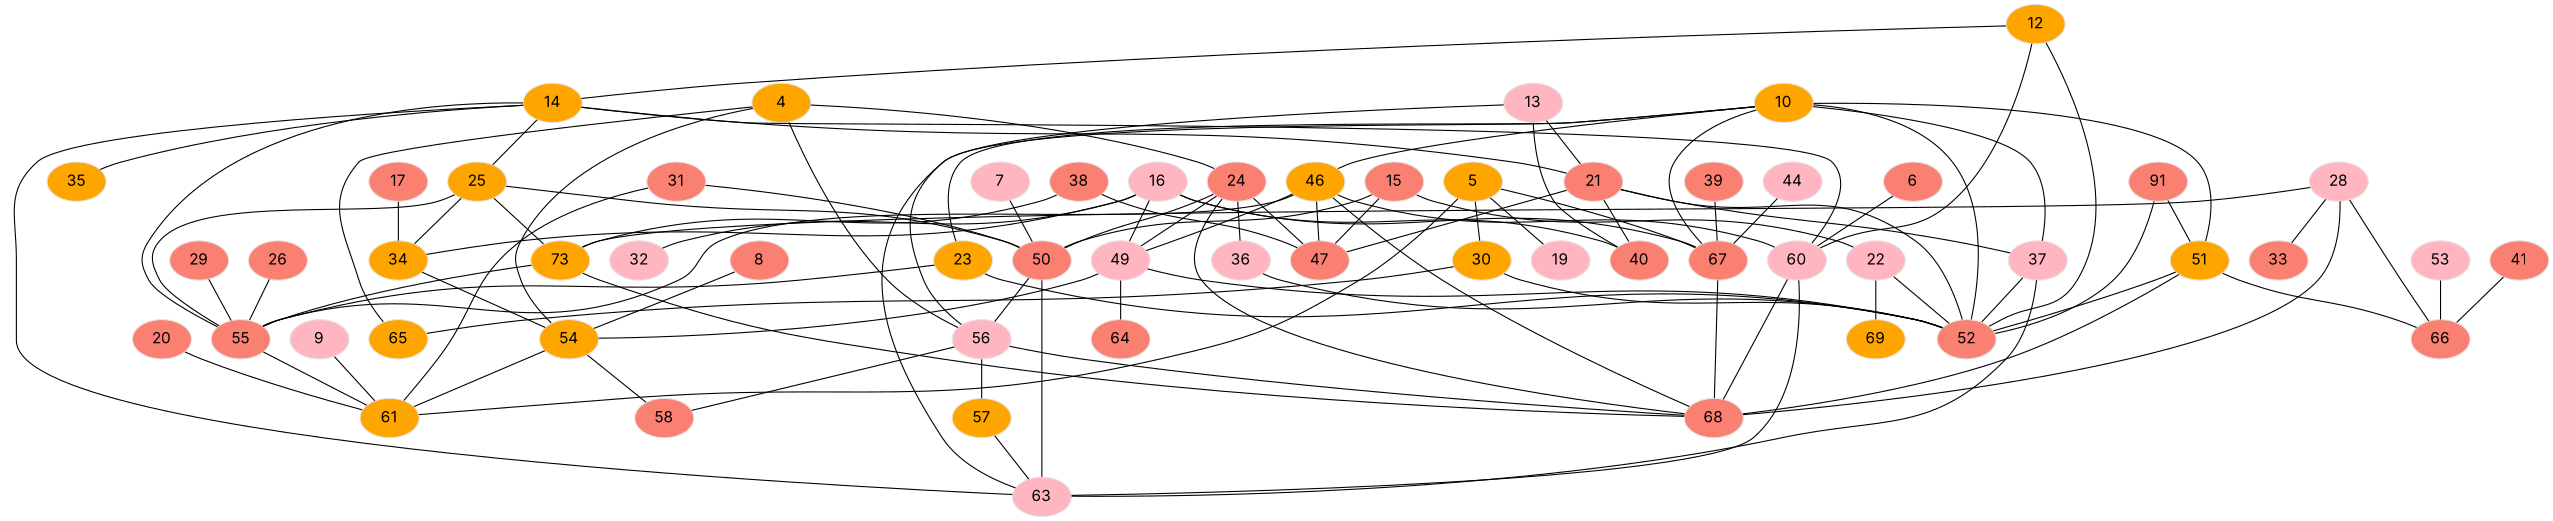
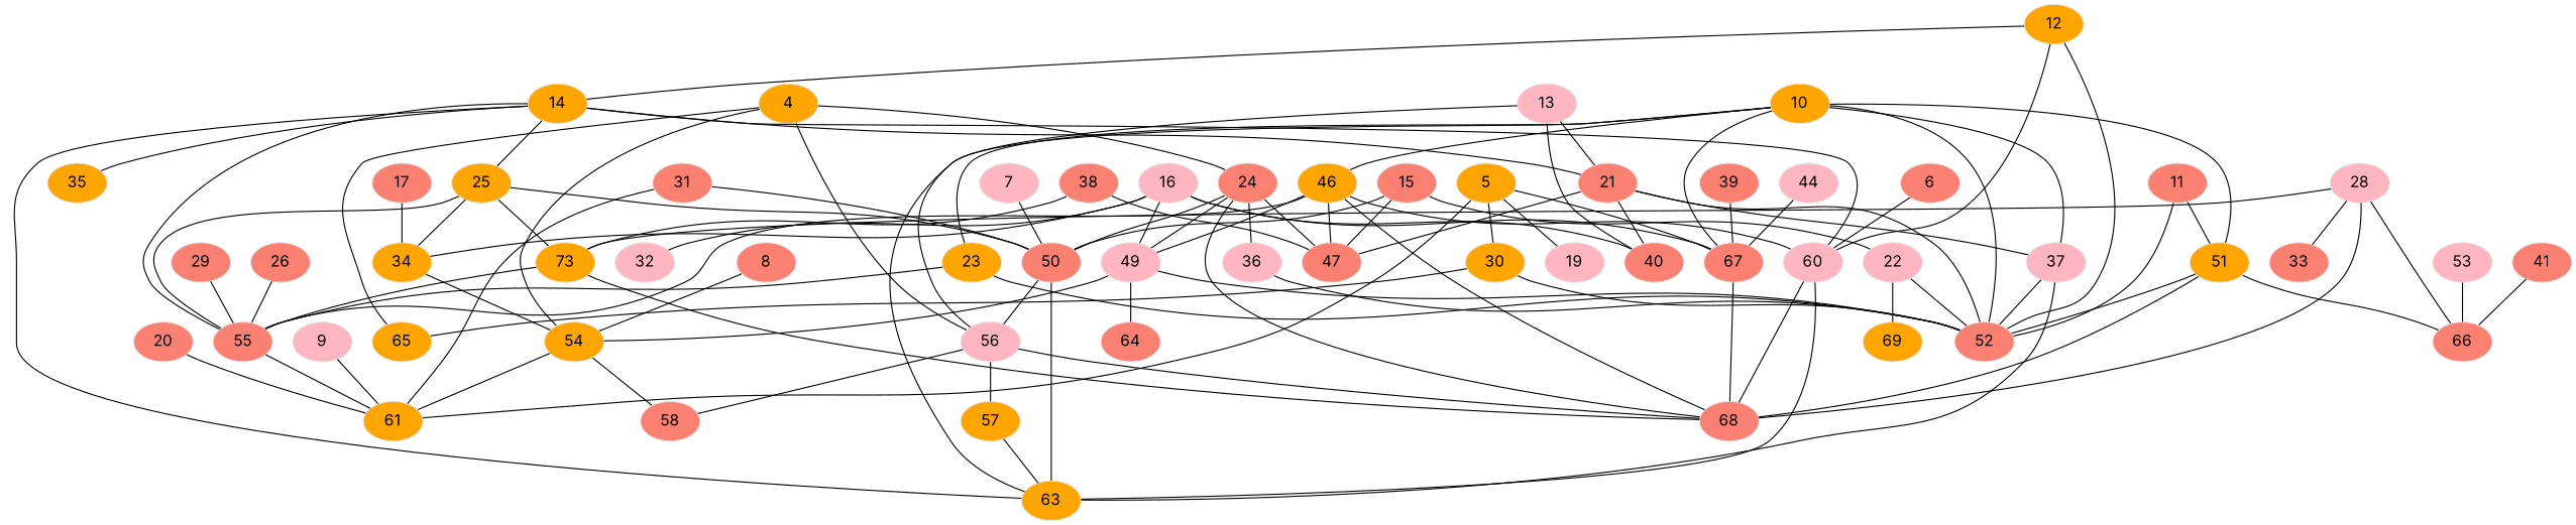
  graph {
    fontname=Inter
    node [color=gray90 fillcolor=salmon fontname=Inter style=filled]
    edge [fontname=Inter weight=1.0]
    4 [fillcolor=orange]
    24
    54 [fillcolor=orange]
    56 [fillcolor=lightpink]
    65 [fillcolor=orange]
    50
    47
    49 [fillcolor=lightpink]
    36 [fillcolor=lightpink]
    68
    61 [fillcolor=orange]
    58
    57 [fillcolor=orange]
    5 [fillcolor=orange]
    19 [fillcolor=lightpink]
    30 [fillcolor=orange]
    67
    52
    60 [fillcolor=lightpink]
    6
-   63 [fillcolor=lightpink]
+   63 [fillcolor=orange]
    7 [fillcolor=lightpink]
    8
    9 [fillcolor=lightpink]
    10 [fillcolor=orange]
    23 [fillcolor=orange]
    37 [fillcolor=lightpink]
    46 [fillcolor=orange]
    51 [fillcolor=orange]
    55
    66
-   11 [label=91]
+   11
    12 [fillcolor=orange]
    14 [fillcolor=orange]
    21
    25 [fillcolor=orange]
    35 [fillcolor=orange]
    13 [fillcolor=lightpink]
    40
    34 [fillcolor=orange]
    n41 [fillcolor=orange label=73]
    15
    22 [fillcolor=lightpink]
    69 [fillcolor=orange]
    16 [fillcolor=lightpink]
    32 [fillcolor=lightpink]
    64
    17
    20
    26
    28 [fillcolor=lightpink]
    33
    29
    31
    38
    39
    41
    44 [fillcolor=lightpink]
    53 [fillcolor=lightpink]
    4 -- 24
    4 -- 54
    4 -- 56
    4 -- 65
    24 -- 50
    24 -- 47
    24 -- 49
    24 -- 36
    24 -- 68
    54 -- 61
    54 -- 58
    56 -- 68
    56 -- 58
    56 -- 57
    50 -- 56 [weight=2.0]
    50 -- 63 [weight=2.0]
    49 -- 54
    49 -- 52
    49 -- 64
    36 -- 52
    57 -- 63
    5 -- 61
    5 -- 19
    5 -- 30
    5 -- 67
    30 -- 65
    30 -- 52
    67 -- 68
    60 -- 68
    60 -- 63
    6 -- 60
    7 -- 50
    8 -- 54
    9 -- 61
    10 -- 67
    10 -- 52 [weight=2.0]
    10 -- 63
    10 -- 23
    10 -- 37
    10 -- 46
    10 -- 51
    23 -- 52
    23 -- 55
    37 -- 52
    37 -- 63
    46 -- 47
    46 -- 49
    46 -- 68
    46 -- 60
    46 -- 55
    51 -- 68
    51 -- 52
    51 -- 66
    55 -- 61
    11 -- 52
    11 -- 51
    12 -- 52 [weight=2.0]
    12 -- 60
    12 -- 14
    14 -- 60 [weight=2.0]
    14 -- 63
    14 -- 55
    14 -- 21
    14 -- 25
    14 -- 35
    21 -- 47
    21 -- 52 [weight=2.0]
    21 -- 37
    21 -- 40
    25 -- 50
    25 -- 55
    25 -- 34
    25 -- n41
    13 -- 56
    13 -- 21
    13 -- 40
    34 -- 54
    n41 -- 68
    n41 -- 55
    15 -- 50
    15 -- 47
    15 -- 22
    22 -- 52
    22 -- 69
    16 -- 49
    16 -- 67
    16 -- 40 [weight=2.0]
    16 -- 34
    16 -- 32
    17 -- 34
    20 -- 61
    26 -- 55
    28 -- 68 [weight=2.0]
    28 -- 66
    28 -- n41
    28 -- 33
    29 -- 55
    31 -- 50
    31 -- 61
    38 -- 47
    38 -- n41
    39 -- 67
    41 -- 66
    44 -- 67
    53 -- 66
  }
